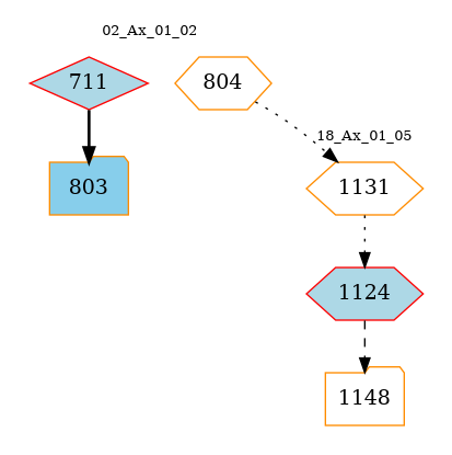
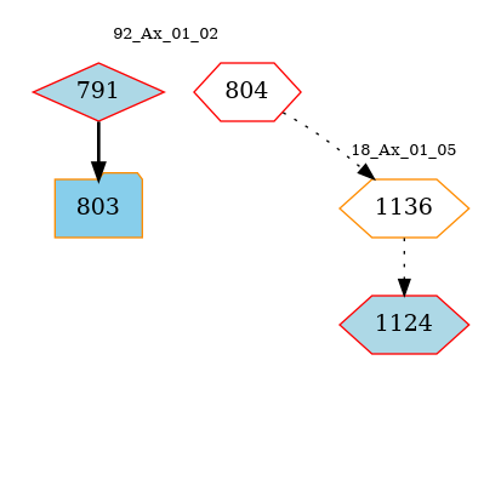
  digraph {
    node [color=darkorange fillcolor=white shape=hexagon style=filled]
    edge [color=black style=dotted]
-   n1 [label=804]
-   n2 [color=red fillcolor=lightblue label=711 shape=diamond]
+   n1 [color=red label=804]
+   n2 [color=red fillcolor=lightblue label=791 shape=diamond]
    n3 [fillcolor=skyblue label=803 shape=folder]
-   n4 [label=1131]
+   n4 [label=1136]
    n5 [color=red fillcolor=lightblue label=1124]
-   n6 [label=1148 shape=folder]
    subgraph cluster_1 {
      color=white
      fontsize=10
-     label="02_Ax_01_02"
+     label="92_Ax_01_02"
      n1
      n2
      n3
    }
    subgraph cluster_2 {
      color=white
      fontsize=10
      label="18_Ax_01_05"
      n4
      n5
-     n6
    }
    n1 -> n4
    n2 -> n3 [style=bold]
    n4 -> n5
-   n5 -> n6 [style=dashed]
  }
